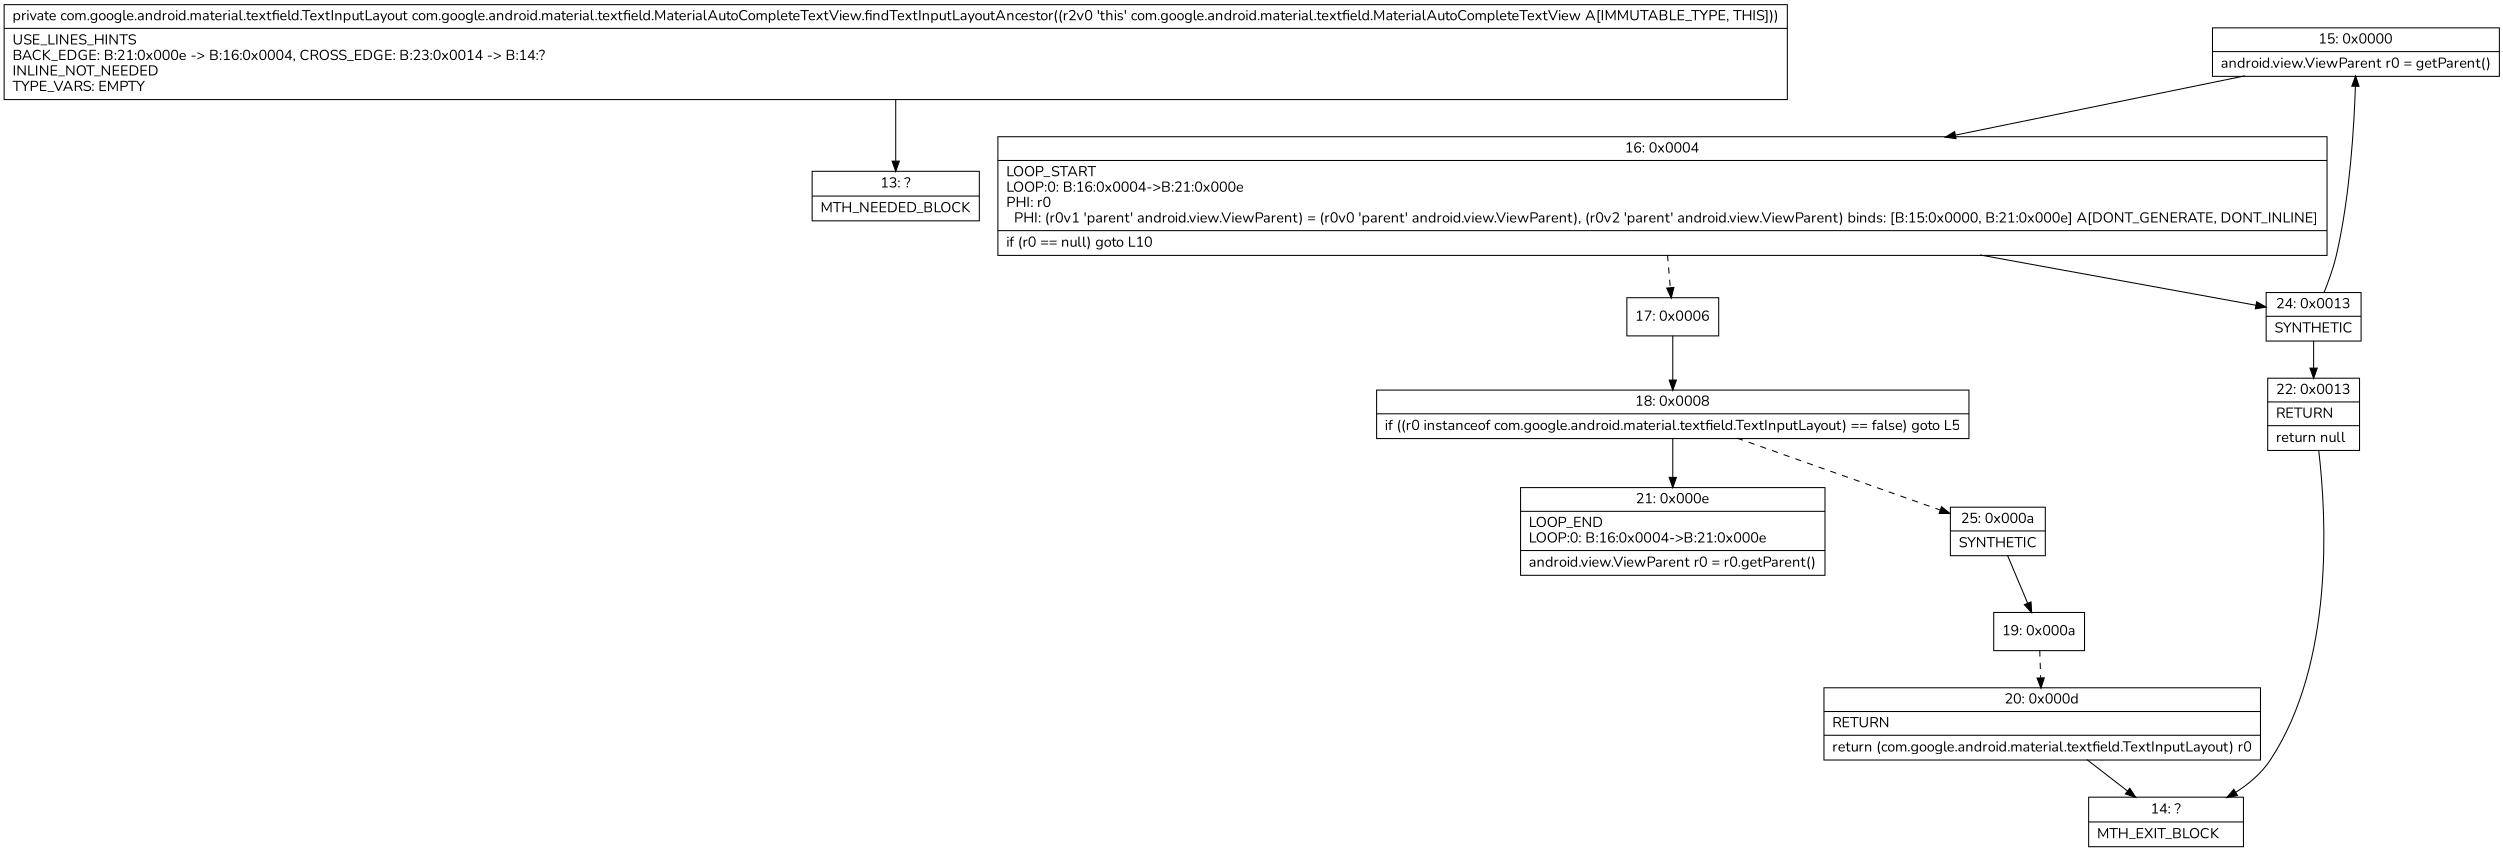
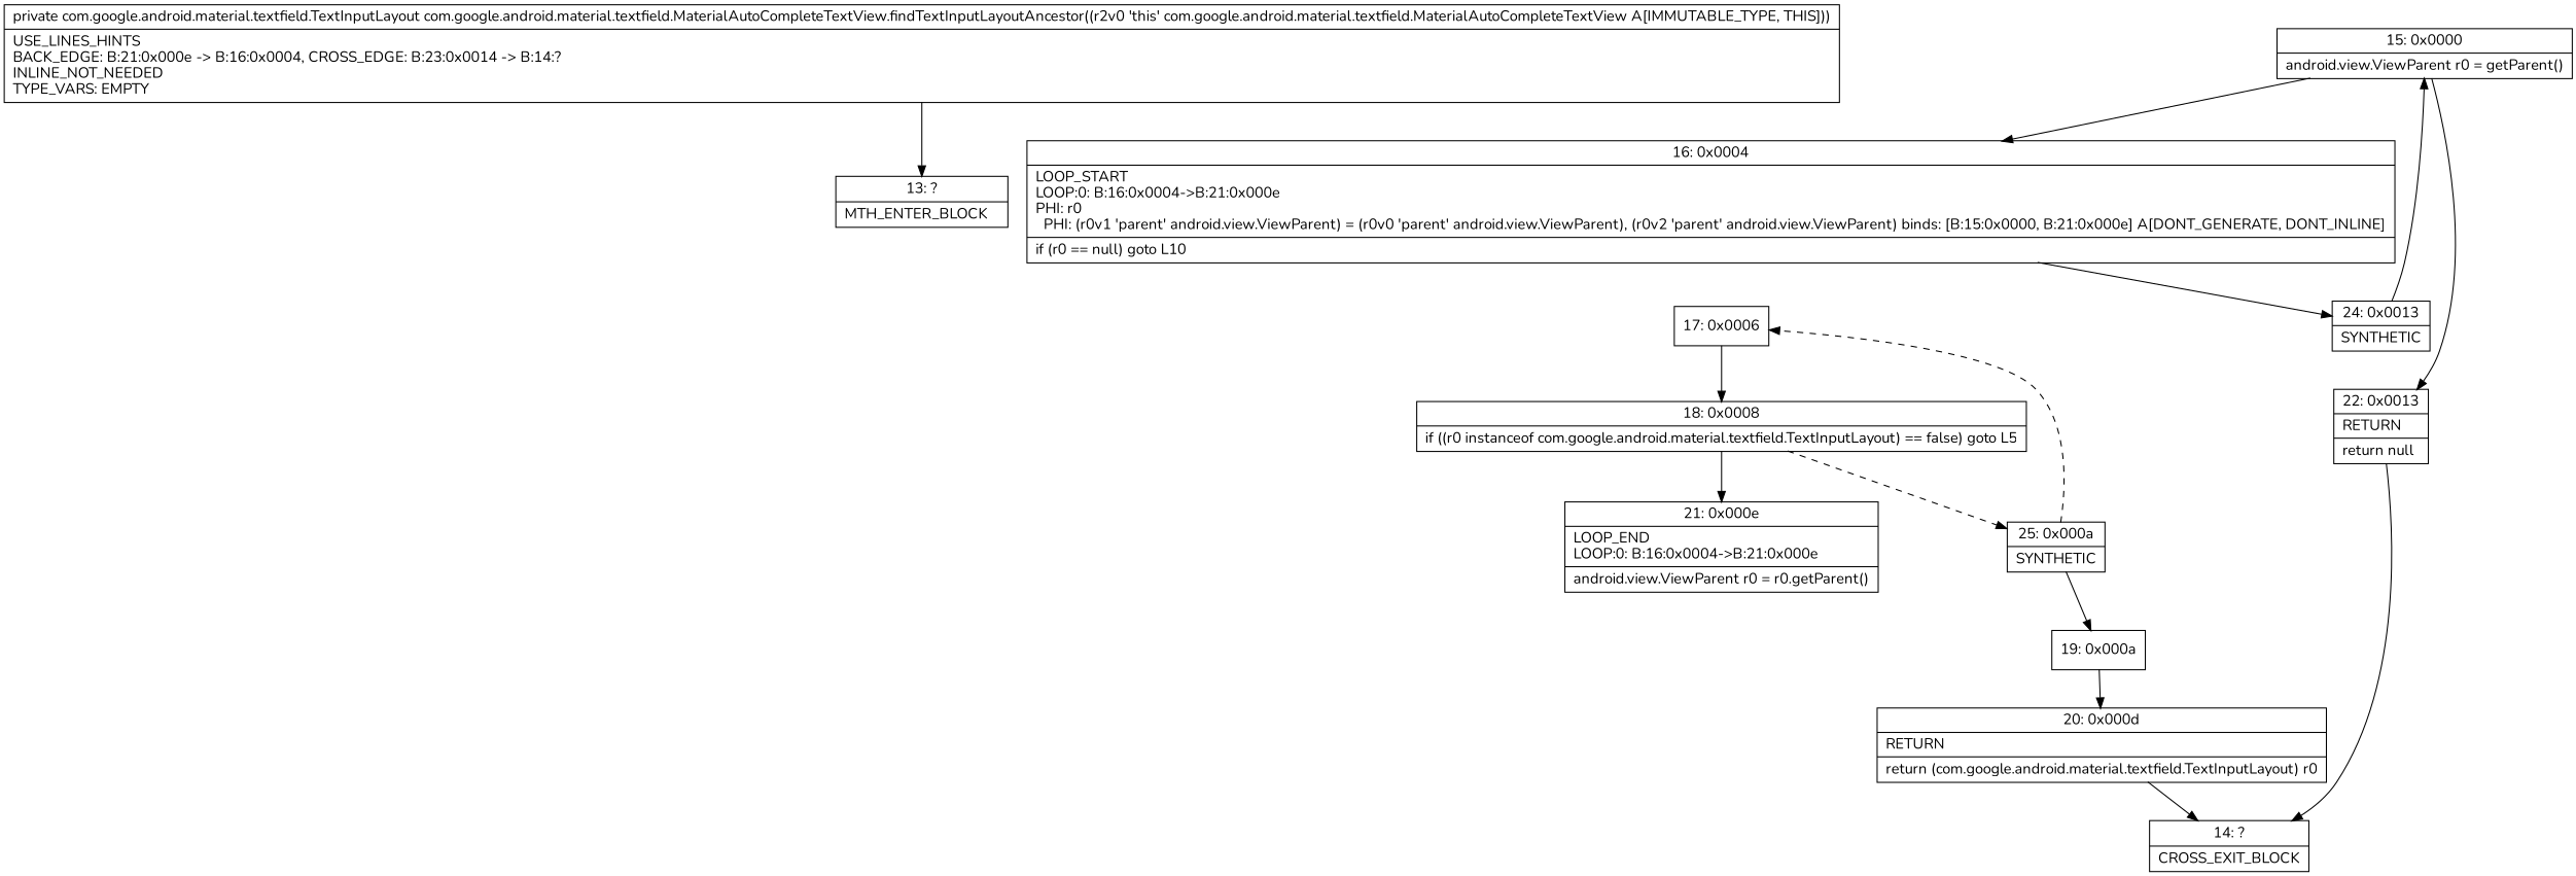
  digraph {
    fontname=Nunito
    node [fontname=Nunito shape=record]
    edge [fontname=Nunito]
-   n1 [label="{13\:\ ?|MTH_NEEDED_BLOCK\l}"]
+   n1 [label="{13\:\ ?|MTH_ENTER_BLOCK\l}"]
    n2 [label="{15\:\ 0x0000|android.view.ViewParent r0 = getParent()\l}"]
    n3 [label="{16\:\ 0x0004|LOOP_START\lLOOP:0: B:16:0x0004\-\>B:21:0x000e\lPHI: r0 \l  PHI: (r0v1 'parent' android.view.ViewParent) = (r0v0 'parent' android.view.ViewParent), (r0v2 'parent' android.view.ViewParent) binds: [B:15:0x0000, B:21:0x000e] A[DONT_GENERATE, DONT_INLINE]\l|if (r0 == null) goto L10\l}"]
    n4 [label="{17\:\ 0x0006}"]
    n5 [label="{24\:\ 0x0013|SYNTHETIC\l}"]
    n6 [label="{18\:\ 0x0008|if ((r0 instanceof com.google.android.material.textfield.TextInputLayout) == false) goto L5\l}"]
    n7 [label="{22\:\ 0x0013|RETURN\l|return null\l}"]
    n8 [label="{21\:\ 0x000e|LOOP_END\lLOOP:0: B:16:0x0004\-\>B:21:0x000e\l|android.view.ViewParent r0 = r0.getParent()\l}"]
    n9 [label="{25\:\ 0x000a|SYNTHETIC\l}"]
    n10 [label="{19\:\ 0x000a}"]
    n11 [label="{20\:\ 0x000d|RETURN\l|return (com.google.android.material.textfield.TextInputLayout) r0\l}"]
-   n12 [label="{14\:\ ?|MTH_EXIT_BLOCK\l}"]
+   n12 [label="{14\:\ ?|CROSS_EXIT_BLOCK\l}"]
    n13 [label="{private com.google.android.material.textfield.TextInputLayout com.google.android.material.textfield.MaterialAutoCompleteTextView.findTextInputLayoutAncestor((r2v0 'this' com.google.android.material.textfield.MaterialAutoCompleteTextView A[IMMUTABLE_TYPE, THIS]))  | USE_LINES_HINTS\lBACK_EDGE: B:21:0x000e \-\> B:16:0x0004, CROSS_EDGE: B:23:0x0014 \-\> B:14:?\lINLINE_NOT_NEEDED\lTYPE_VARS: EMPTY\l}"]
    n2 -> n3
-   n3 -> n4 [style=dashed]
+   n9 -> n4 [style=dashed]
    n3 -> n5
    n4 -> n6
    n5 -> n2
-   n5 -> n7
+   n2 -> n7
    n6 -> n8
    n6 -> n9 [style=dashed]
    n7 -> n12
    n9 -> n10
-   n10 -> n11 [style=dashed]
+   n10 -> n11
    n11 -> n12
    n13 -> n1
  }
